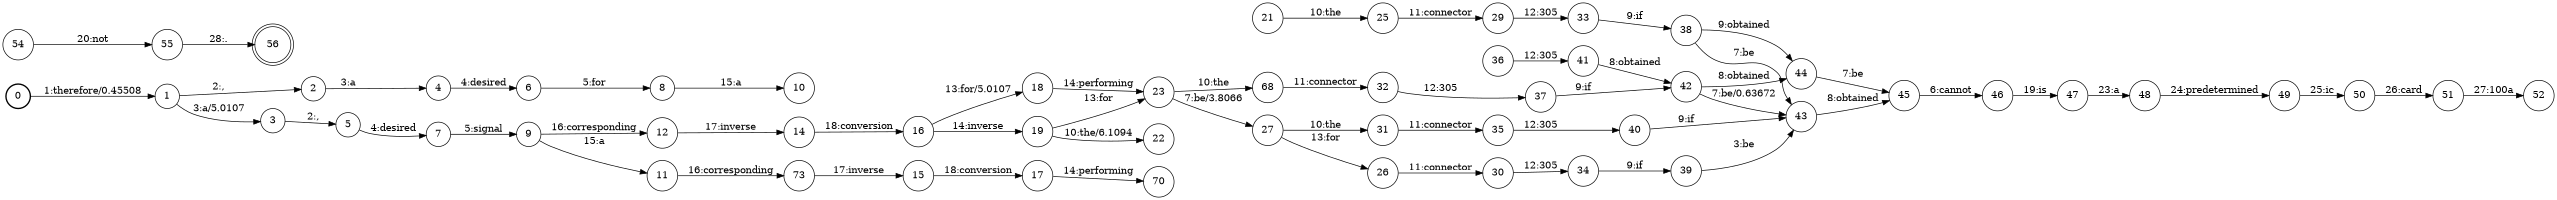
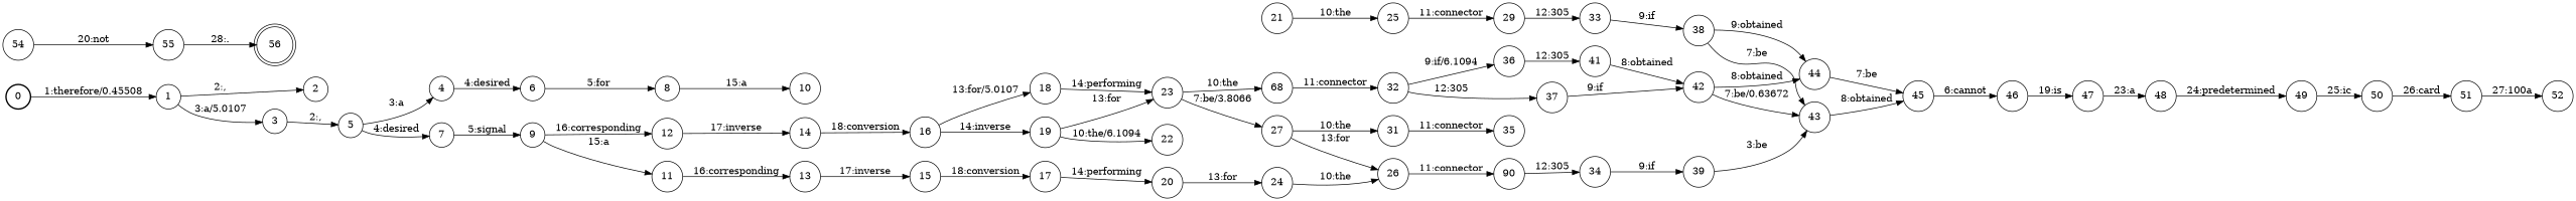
  digraph {
    nodesep=0.25
    rankdir=LR
    ranksep=0.4
    node [fontsize=14 shape=circle style=solid]
    edge [fontsize=14]
    n1 [label=0 style=bold]
    n2 [label=1]
    n3 [label=2]
    n4 [label=3]
    n5 [label=4]
    n6 [label=5]
    n7 [label=6]
    n8 [label=7]
    n9 [label=8]
    n10 [label=9]
    n11 [label=10]
    n12 [label=11]
    n13 [label=12]
-   n14 [label=73]
+   n14 [label=13]
    n15 [label=14]
    n16 [label=15]
    n17 [label=16]
    n18 [label=17]
    n19 [label=18]
    n20 [label=19]
-   n21 [label=70]
+   n21 [label=20]
    n22 [label=23]
    n23 [label=22]
+   n24 [label=24]
    n25 [label=21]
    n26 [label=25]
    n27 [label=27]
    n28 [label=68]
    n29 [label=26]
    n30 [label=29]
-   n31 [label=30]
+   n31 [label=90]
    n32 [label=31]
    n33 [label=32]
    n34 [label=33]
    n35 [label=34]
    n36 [label=35]
    n37 [label=36]
    n38 [label=37]
    n39 [label=38]
    n40 [label=39]
-   n41 [label=40]
    n42 [label=41]
    n43 [label=42]
    n44 [label=43]
    n45 [label=44]
    n46 [label=45]
    n47 [label=46]
    n48 [label=47]
    n49 [label=48]
    n50 [label=49]
    n51 [label=50]
    n52 [label=51]
    n53 [label=52]
    n54 [label=54]
    n55 [label=55]
    n56 [label=56 shape=doublecircle]
    n1 -> n2 [label="1:therefore/0.45508"]
    n2 -> n3 [label="2:,"]
    n2 -> n4 [label="3:a/5.0107"]
-   n3 -> n5 [label="3:a"]
+   n6 -> n5 [label="3:a"]
    n4 -> n6 [label="2:,"]
    n5 -> n7 [label="4:desired"]
    n6 -> n8 [label="4:desired"]
    n7 -> n9 [label="5:for"]
    n8 -> n10 [label="5:signal"]
    n9 -> n11 [label="15:a"]
    n10 -> n12 [label="15:a"]
    n10 -> n13 [label="16:corresponding"]
    n12 -> n14 [label="16:corresponding"]
    n13 -> n15 [label="17:inverse"]
    n14 -> n16 [label="17:inverse"]
    n15 -> n17 [label="18:conversion"]
    n16 -> n18 [label="18:conversion"]
    n17 -> n19 [label="13:for/5.0107"]
    n17 -> n20 [label="14:inverse"]
    n18 -> n21 [label="14:performing"]
    n19 -> n22 [label="14:performing"]
    n20 -> n22 [label="13:for"]
    n20 -> n23 [label="10:the/6.1094"]
+   n21 -> n24 [label="13:for"]
    n22 -> n27 [label="7:be/3.8066"]
    n22 -> n28 [label="10:the"]
+   n24 -> n29 [label="10:the"]
    n25 -> n26 [label="10:the"]
    n26 -> n30 [label="11:connector"]
    n27 -> n29 [label="13:for"]
    n27 -> n32 [label="10:the"]
    n28 -> n33 [label="11:connector"]
    n29 -> n31 [label="11:connector"]
    n30 -> n34 [label="12:305"]
    n31 -> n35 [label="12:305"]
    n32 -> n36 [label="11:connector"]
+   n33 -> n37 [label="9:if/6.1094"]
    n33 -> n38 [label="12:305"]
    n34 -> n39 [label="9:if"]
    n35 -> n40 [label="9:if"]
-   n36 -> n41 [label="12:305"]
    n37 -> n42 [label="12:305"]
    n38 -> n43 [label="9:if"]
    n39 -> n44 [label="7:be"]
    n39 -> n45 [label="9:obtained"]
    n40 -> n44 [label="3:be"]
-   n41 -> n44 [label="9:if"]
    n42 -> n43 [label="8:obtained"]
    n43 -> n44 [label="7:be/0.63672"]
    n43 -> n45 [label="8:obtained"]
    n44 -> n46 [label="8:obtained"]
    n45 -> n46 [label="7:be"]
    n46 -> n47 [label="6:cannot"]
    n47 -> n48 [label="19:is"]
    n48 -> n49 [label="23:a"]
    n49 -> n50 [label="24:predetermined"]
    n50 -> n51 [label="25:ic"]
    n51 -> n52 [label="26:card"]
    n52 -> n53 [label="27:100a"]
    n54 -> n55 [label="20:not"]
    n55 -> n56 [label="28:."]
  }
